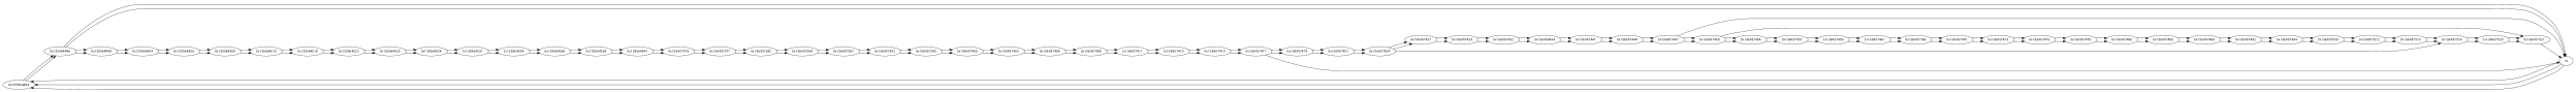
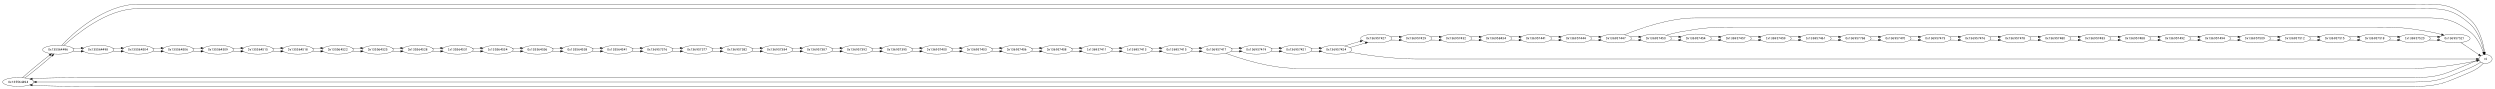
  digraph {
    fontname=Roboto
    rankdir=LR
    node [fontname=Roboto]
    edge [fontname=Roboto]
    n1 [label="0x135564494"]
    n2 [label="0x135564496"]
    n3 [label="0x135564498"]
    n0
    n4 [label="0x135564504"]
    n5 [label="0x135564506"]
    n6 [label="0x135564509"]
    n7 [label="0x135564515"]
    n8 [label="0x135564518"]
    n9 [label="0x135564522"]
    n10 [label="0x135564525"]
    n11 [label="0x135564528"]
    n12 [label="0x135564531"]
    n13 [label="0x135564534"]
    n14 [label="0x135564536"]
    n15 [label="0x135564538"]
    n16 [label="0x135564541"]
    n17 [label="0x136957376"]
    n18 [label="0x136957377"]
    n19 [label="0x136957382"]
    n20 [label="0x136957384"]
    n21 [label="0x136957387"]
    n22 [label="0x136957392"]
    n23 [label="0x136957395"]
    n24 [label="0x136957400"]
    n25 [label="0x136957403"]
    n26 [label="0x136957406"]
    n27 [label="0x136957408"]
    n28 [label="0x136957411"]
    n29 [label="0x136957413"]
    n30 [label="0x136957415"]
    n31 [label="0x136957417"]
    n32 [label="0x136957419"]
    n33 [label="0x136957421"]
    n34 [label="0x136957424"]
    n35 [label="0x136957427"]
    n36 [label="0x136957429"]
    n37 [label="0x136957432"]
    n38 [label="0x136958434"]
    n39 [label="0x136957441"]
    n40 [label="0x136957444"]
    n41 [label="0x136957447"]
    n42 [label="0x136957450"]
    n43 [label="0x136957454"]
    n62 [label="0x136957521"]
    n44 [label="0x136957457"]
    n45 [label="0x136957459"]
    n46 [label="0x136957461"]
    n47 [label="0x136957768"]
    n48 [label="0x136957470"]
    n49 [label="0x136957473"]
    n50 [label="0x136957476"]
    n51 [label="0x136957478"]
    n52 [label="0x136957480"]
    n53 [label="0x136957483"]
    n54 [label="0x136957488"]
    n55 [label="0x136957492"]
    n56 [label="0x136957494"]
    n57 [label="0x136957509"]
    n58 [label="0x136957512"]
    n59 [label="0x136957515"]
    n60 [label="0x136957518"]
    n61 [label="0x136957520"]
    n1 -> n2
    n1 -> n2
    n2 -> n3
    n2 -> n3
    n2 -> n0
    n2 -> n0
    n3 -> n4
    n3 -> n4
    n0 -> n1
    n0 -> n1
    n0 -> n1
    n4 -> n5
    n4 -> n5
    n5 -> n6
    n5 -> n6
    n6 -> n7
    n6 -> n7
    n7 -> n8
    n7 -> n8
    n8 -> n9
    n8 -> n9
    n9 -> n10
    n9 -> n10
    n10 -> n11
    n10 -> n11
    n11 -> n12
    n11 -> n12
    n12 -> n13
    n12 -> n13
    n13 -> n14
    n13 -> n14
    n14 -> n15
    n14 -> n15
    n15 -> n16
    n15 -> n16
    n16 -> n17
    n16 -> n17
    n17 -> n18
    n17 -> n18
    n18 -> n19
    n18 -> n19
    n19 -> n20
    n19 -> n20
    n20 -> n21
    n20 -> n21
    n21 -> n22
    n21 -> n22
    n22 -> n23
    n22 -> n23
    n23 -> n24
    n23 -> n24
    n24 -> n25
    n24 -> n25
    n25 -> n26
    n25 -> n26
    n26 -> n27
    n26 -> n27
    n27 -> n28
    n27 -> n28
    n28 -> n29
    n28 -> n29
    n29 -> n30
    n29 -> n30
    n30 -> n31
    n30 -> n31
    n31 -> n0
    n31 -> n32
    n31 -> n32
    n32 -> n33
    n32 -> n33
    n33 -> n34
    n33 -> n34
-   n34 -> n60
+   n34 -> n0
    n34 -> n35
    n34 -> n35
    n35 -> n36
    n35 -> n36
    n36 -> n37
    n36 -> n37
    n37 -> n38
    n37 -> n38
    n38 -> n39
    n38 -> n39
    n39 -> n40
    n39 -> n40
    n40 -> n41
    n40 -> n41
    n41 -> n0
    n41 -> n42
    n41 -> n42
    n42 -> n43
    n42 -> n43
    n42 -> n62
    n43 -> n44
    n43 -> n44
    n62 -> n0
    n44 -> n45
    n44 -> n45
    n45 -> n46
    n45 -> n46
    n46 -> n47
    n46 -> n47
    n47 -> n48
    n47 -> n48
    n48 -> n49
    n48 -> n49
    n49 -> n50
    n49 -> n50
    n50 -> n51
    n50 -> n51
    n51 -> n52
    n51 -> n52
    n52 -> n53
    n52 -> n53
    n53 -> n54
    n53 -> n54
    n54 -> n55
    n54 -> n55
    n55 -> n56
    n55 -> n56
    n56 -> n57
    n56 -> n57
    n57 -> n58
    n57 -> n58
    n58 -> n59
    n58 -> n59
    n59 -> n60
    n59 -> n60
    n60 -> n61
    n60 -> n61
    n61 -> n62
    n61 -> n62
  }
